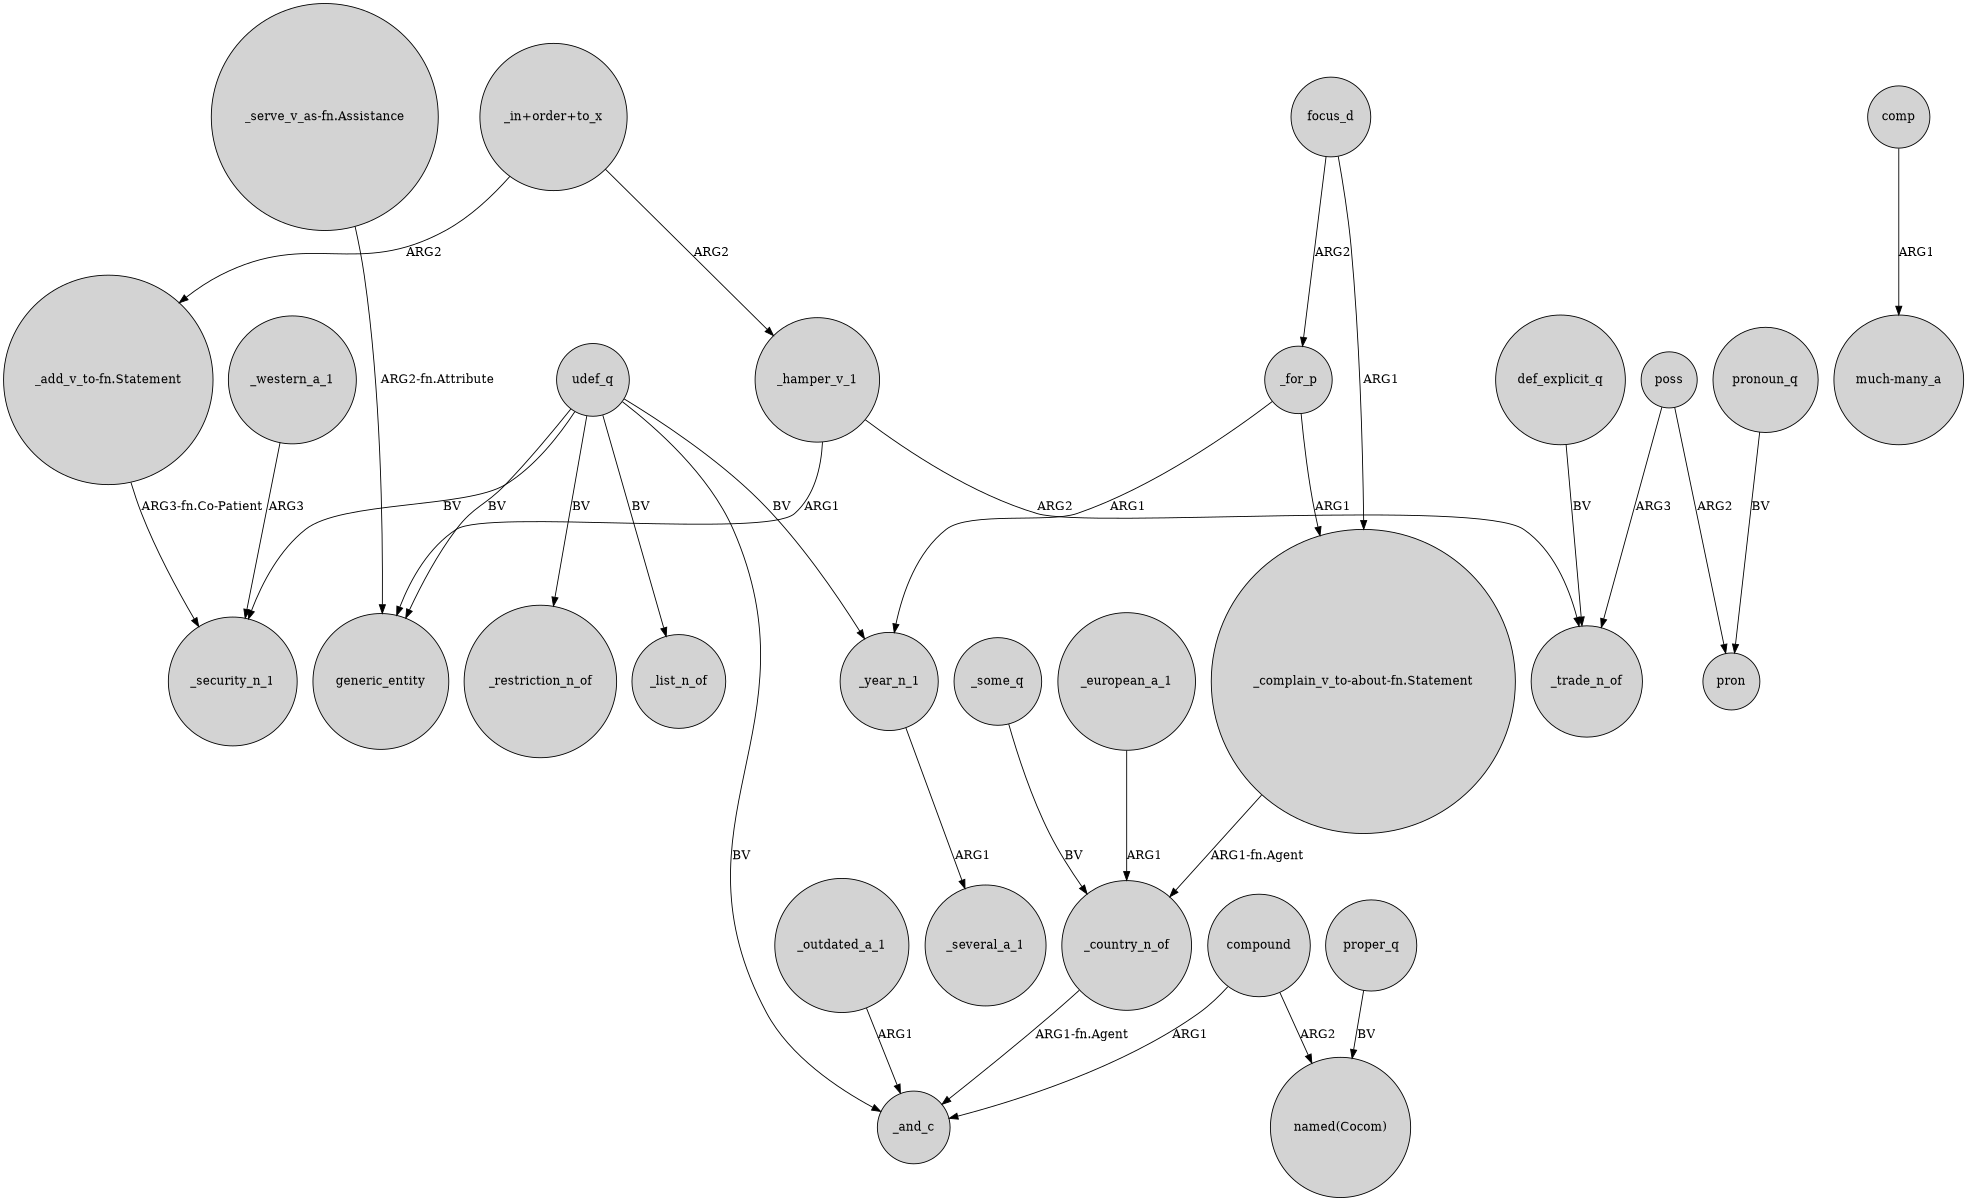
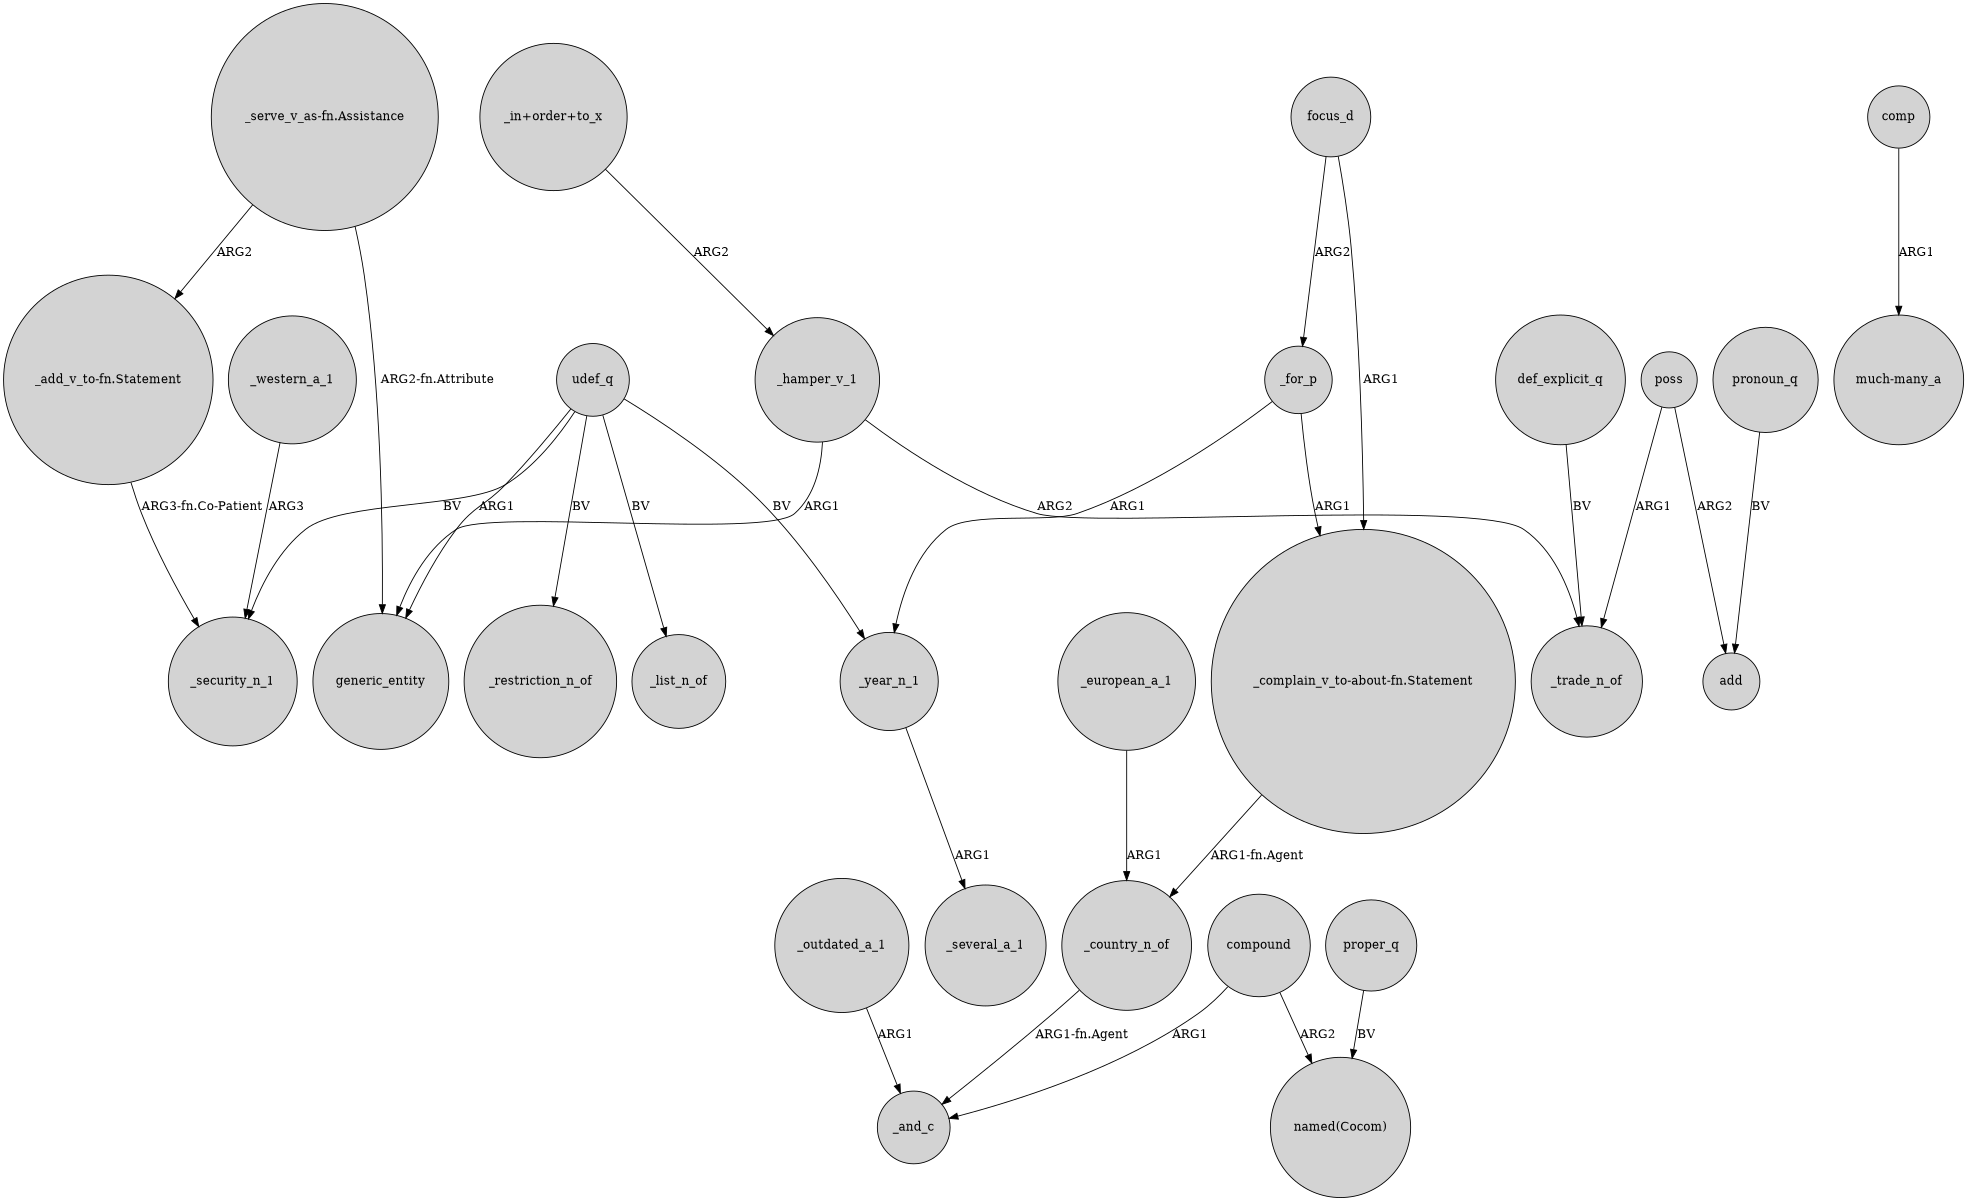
  digraph {
    node [shape=circle style=filled]
    "_in+order+to_x"
    _hamper_v_1
    "_add_v_to-fn.Statement"
    generic_entity
    _trade_n_of
    _security_n_1
    udef_q
    _year_n_1
    _and_c
    _restriction_n_of
    _list_n_of
    _several_a_1
    _for_p
    "_complain_v_to-about-fn.Statement"
    _country_n_of
    poss
-   pron
-   _some_q
+   pron [label=add]
    "_serve_v_as-fn.Assistance"
    _outdated_a_1
    def_explicit_q
    compound
    "named(Cocom)"
    focus_d
    pronoun_q
    comp
    "much-many_a"
    proper_q
    _western_a_1
    _european_a_1
    "_in+order+to_x" -> _hamper_v_1 [label=ARG2]
-   "_in+order+to_x" -> "_add_v_to-fn.Statement" [label=ARG2]
+   "_serve_v_as-fn.Assistance" -> "_add_v_to-fn.Statement" [label=ARG2]
    _hamper_v_1 -> generic_entity [label=ARG1]
    _hamper_v_1 -> _trade_n_of [label=ARG2]
    "_add_v_to-fn.Statement" -> _security_n_1 [label="ARG3-fn.Co-Patient"]
-   udef_q -> generic_entity [label=BV]
+   udef_q -> generic_entity [label=ARG1]
    udef_q -> _security_n_1 [label=BV]
    udef_q -> _year_n_1 [label=BV]
-   udef_q -> _and_c [label=BV]
    udef_q -> _restriction_n_of [label=BV]
    udef_q -> _list_n_of [label=BV]
    _year_n_1 -> _several_a_1 [label=ARG1]
    _for_p -> _year_n_1 [label=ARG1]
    _for_p -> "_complain_v_to-about-fn.Statement" [label=ARG1]
    "_complain_v_to-about-fn.Statement" -> _country_n_of [label="ARG1-fn.Agent"]
    _country_n_of -> _and_c [label="ARG1-fn.Agent"]
-   poss -> _trade_n_of [label=ARG3]
+   poss -> _trade_n_of [label=ARG1]
    poss -> pron [label=ARG2]
-   _some_q -> _country_n_of [label=BV]
    "_serve_v_as-fn.Assistance" -> generic_entity [label="ARG2-fn.Attribute"]
    _outdated_a_1 -> _and_c [label=ARG1]
    def_explicit_q -> _trade_n_of [label=BV]
    compound -> _and_c [label=ARG1]
    compound -> "named(Cocom)" [label=ARG2]
    focus_d -> _for_p [label=ARG2]
    focus_d -> "_complain_v_to-about-fn.Statement" [label=ARG1]
    pronoun_q -> pron [label=BV]
    comp -> "much-many_a" [label=ARG1]
    proper_q -> "named(Cocom)" [label=BV]
    _western_a_1 -> _security_n_1 [label=ARG3]
    _european_a_1 -> _country_n_of [label=ARG1]
  }
